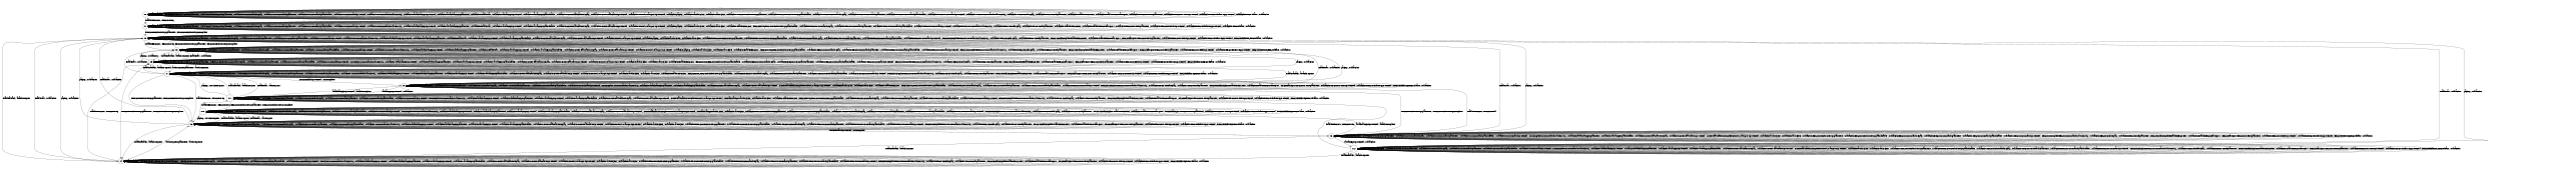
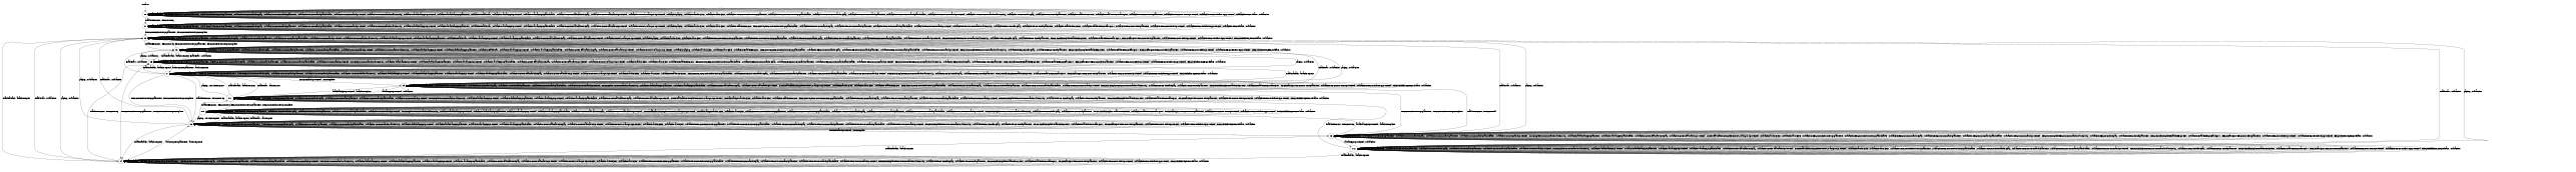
  digraph {
    node [shape=circle]
+   __start0 [shape=none]
    n2 [label=s0]
    n3 [label=s1]
    n4 [label=s2]
    n5 [label=s3]
    n6 [label=s4]
    n7 [label=s5]
    n8 [label=s6]
    n9 [label=s7]
    n10 [label=s8]
    n11 [label=s9]
    n12 [label=s10]
    n13 [label=s12]
    n14 [label=s11]
+   __start0 -> n2
    n2 -> n2 [label="enable_attach / null_action"]
    n2 -> n2 [label="identity_request_plain_text / null_action"]
    n2 -> n2 [label="auth_request_plain_text / null_action"]
    n2 -> n2 [label="sm_command_replay / null_action"]
    n2 -> n2 [label="sm_command_plain_text / null_action"]
    n2 -> n2 [label="sm_command_plain_header / null_action"]
    n2 -> n2 [label="sm_command_protected / null_action"]
    n2 -> n2 [label="sm_command_null_security / null_action"]
    n2 -> n2 [label="attach_accept_protected / null_action"]
    n2 -> n2 [label="attach_accept_plain_text / null_action"]
    n2 -> n2 [label="enable_tau / null_action"]
    n2 -> n2 [label="tau_accept_protected / null_action"]
    n2 -> n2 [label="tau_accept_plain_header / null_action"]
    n2 -> n2 [label="GUTI_reallocation_replay / null_action"]
    n2 -> n2 [label="GUTI_reallocation_protected / null_action"]
    n2 -> n2 [label="DL_NAS_transport_protected / null_action"]
    n2 -> n2 [label="paging / null_action"]
    n2 -> n2 [label="auth_reject / null_action"]
    n2 -> n2 [label="tau_reject / null_action"]
    n2 -> n2 [label="RRC_connection_setup_plain_text / null_action"]
    n2 -> n2 [label="RRC_connection_setup_plain_header / null_action"]
    n2 -> n2 [label="RRC_sm_command_replay / null_action"]
    n2 -> n2 [label="RRC_sm_command_plain_text / null_action"]
    n2 -> n2 [label="RRC_sm_command_plain_header / null_action"]
    n2 -> n2 [label="RRC_sm_command_protected / null_action"]
    n2 -> n2 [label="RRC_sm_command_null_security / null_action"]
    n2 -> n2 [label="RRC_reconf_replay / null_action"]
    n2 -> n2 [label="RRC_reconf_plain_text / null_action"]
    n2 -> n2 [label="enable_RRC_reest / null_action"]
    n2 -> n2 [label="enable_RRC_mea_report / null_action"]
    n2 -> n2 [label="RRC_con_reest_plain_text / null_action"]
    n2 -> n2 [label="RRC_con_reeest_protected / null_action"]
    n2 -> n2 [label="RRC_ue_info_req_protected / null_action"]
    n2 -> n2 [label="RRC_release / null_action"]
    n2 -> n3 [label="enable_RRC_con / RRC_con_req"]
    n3 -> n3 [label="enable_attach / null_action"]
    n3 -> n3 [label="identity_request_plain_text / null_action"]
    n3 -> n3 [label="auth_request_plain_text / null_action"]
    n3 -> n3 [label="sm_command_replay / null_action"]
    n3 -> n3 [label="sm_command_plain_text / null_action"]
    n3 -> n3 [label="sm_command_plain_header / null_action"]
    n3 -> n3 [label="sm_command_protected / null_action"]
    n3 -> n3 [label="sm_command_null_security / null_action"]
    n3 -> n3 [label="attach_accept_protected / null_action"]
    n3 -> n3 [label="attach_accept_plain_text / null_action"]
    n3 -> n3 [label="enable_tau / null_action"]
    n3 -> n3 [label="tau_accept_protected / null_action"]
    n3 -> n3 [label="tau_accept_plain_header / null_action"]
    n3 -> n3 [label="GUTI_reallocation_replay / null_action"]
    n3 -> n3 [label="GUTI_reallocation_protected / null_action"]
    n3 -> n3 [label="DL_NAS_transport_protected / null_action"]
    n3 -> n3 [label="paging / null_action"]
    n3 -> n3 [label="auth_reject / null_action"]
    n3 -> n3 [label="tau_reject / null_action"]
    n3 -> n3 [label="enable_RRC_con / RRC_con_req"]
    n3 -> n3 [label="RRC_connection_setup_plain_header / null_action"]
    n3 -> n3 [label="RRC_sm_command_replay / null_action"]
    n3 -> n3 [label="RRC_sm_command_plain_text / null_action"]
    n3 -> n3 [label="RRC_sm_command_plain_header / null_action"]
    n3 -> n3 [label="RRC_sm_command_protected / null_action"]
    n3 -> n3 [label="RRC_sm_command_null_security / null_action"]
    n3 -> n3 [label="RRC_reconf_replay / null_action"]
    n3 -> n3 [label="RRC_reconf_plain_text / null_action"]
    n3 -> n3 [label="enable_RRC_reest / null_action"]
    n3 -> n3 [label="enable_RRC_mea_report / null_action"]
    n3 -> n3 [label="RRC_con_reest_plain_text / null_action"]
    n3 -> n3 [label="RRC_con_reeest_protected / null_action"]
    n3 -> n3 [label="RRC_ue_info_req_protected / null_action"]
    n3 -> n3 [label="RRC_release / null_action"]
    n3 -> n4 [label="RRC_connection_setup_plain_text / RRC_connection_setup_complete"]
    n4 -> n4 [label="identity_request_plain_text / null_action"]
    n4 -> n4 [label="auth_request_plain_text / null_action"]
    n4 -> n4 [label="sm_command_replay / null_action"]
    n4 -> n4 [label="sm_command_plain_text / null_action"]
    n4 -> n4 [label="sm_command_plain_header / null_action"]
    n4 -> n4 [label="sm_command_protected / null_action"]
    n4 -> n4 [label="sm_command_null_security / null_action"]
    n4 -> n4 [label="attach_accept_protected / null_action"]
    n4 -> n4 [label="attach_accept_plain_text / null_action"]
    n4 -> n4 [label="enable_tau / null_action"]
    n4 -> n4 [label="tau_accept_protected / null_action"]
    n4 -> n4 [label="tau_accept_plain_header / null_action"]
    n4 -> n4 [label="GUTI_reallocation_replay / null_action"]
    n4 -> n4 [label="GUTI_reallocation_protected / null_action"]
    n4 -> n4 [label="DL_NAS_transport_protected / null_action"]
    n4 -> n4 [label="paging / null_action"]
    n4 -> n4 [label="auth_reject / null_action"]
    n4 -> n4 [label="tau_reject / null_action"]
    n4 -> n4 [label="RRC_connection_setup_plain_text / null_action"]
    n4 -> n4 [label="RRC_connection_setup_plain_header / null_action"]
    n4 -> n4 [label="RRC_sm_command_replay / null_action"]
    n4 -> n4 [label="RRC_sm_command_plain_text / null_action"]
    n4 -> n4 [label="RRC_sm_command_plain_header / null_action"]
    n4 -> n4 [label="RRC_sm_command_protected / RRC_sm_complete"]
    n4 -> n4 [label="RRC_sm_command_null_security / null_action"]
    n4 -> n4 [label="RRC_reconf_replay / null_action"]
    n4 -> n4 [label="RRC_reconf_plain_text / RRC_reconf_complete"]
    n4 -> n4 [label="enable_RRC_reest / null_action"]
    n4 -> n4 [label="enable_RRC_mea_report / RRC_mea_report"]
    n4 -> n4 [label="RRC_con_reest_plain_text / null_action"]
    n4 -> n4 [label="RRC_con_reeest_protected / null_action"]
    n4 -> n4 [label="RRC_ue_info_req_protected / RRC_ue_info_req"]
    n4 -> n4 [label="RRC_release / null_action"]
    n4 -> n5 [label="enable_RRC_con / RRC_con_req"]
    n4 -> n6 [label="enable_attach / attach_request"]
    n5 -> n4 [label="RRC_connection_setup_plain_text / RRC_connection_setup_complete"]
    n5 -> n5 [label="identity_request_plain_text / null_action"]
    n5 -> n5 [label="auth_request_plain_text / null_action"]
    n5 -> n5 [label="sm_command_replay / null_action"]
    n5 -> n5 [label="sm_command_plain_text / null_action"]
    n5 -> n5 [label="sm_command_plain_header / null_action"]
    n5 -> n5 [label="sm_command_protected / null_action"]
    n5 -> n5 [label="sm_command_null_security / null_action"]
    n5 -> n5 [label="attach_accept_protected / null_action"]
    n5 -> n5 [label="attach_accept_plain_text / null_action"]
    n5 -> n5 [label="enable_tau / null_action"]
    n5 -> n5 [label="tau_accept_protected / null_action"]
    n5 -> n5 [label="tau_accept_plain_header / null_action"]
    n5 -> n5 [label="GUTI_reallocation_replay / null_action"]
    n5 -> n5 [label="GUTI_reallocation_protected / null_action"]
    n5 -> n5 [label="DL_NAS_transport_protected / null_action"]
    n5 -> n5 [label="paging / null_action"]
    n5 -> n5 [label="auth_reject / null_action"]
    n5 -> n5 [label="tau_reject / null_action"]
    n5 -> n5 [label="enable_RRC_con / RRC_con_req"]
    n5 -> n5 [label="RRC_connection_setup_plain_header / null_action"]
    n5 -> n5 [label="RRC_sm_command_replay / null_action"]
    n5 -> n5 [label="RRC_sm_command_plain_text / null_action"]
    n5 -> n5 [label="RRC_sm_command_plain_header / null_action"]
    n5 -> n5 [label="RRC_sm_command_protected / RRC_sm_complete"]
    n5 -> n5 [label="RRC_sm_command_null_security / null_action"]
    n5 -> n5 [label="RRC_reconf_replay / null_action"]
    n5 -> n5 [label="RRC_reconf_plain_text / RRC_reconf_complete"]
    n5 -> n5 [label="enable_RRC_reest / null_action"]
    n5 -> n5 [label="enable_RRC_mea_report / RRC_mea_report"]
    n5 -> n5 [label="RRC_con_reest_plain_text / null_action"]
    n5 -> n5 [label="RRC_con_reeest_protected / null_action"]
    n5 -> n5 [label="RRC_ue_info_req_protected / RRC_ue_info_req"]
    n5 -> n5 [label="RRC_release / null_action"]
    n5 -> n7 [label="enable_attach / attach_request"]
    n6 -> n4 [label="enable_tau / null_action"]
    n6 -> n4 [label="paging / null_action"]
    n6 -> n6 [label="enable_attach / attach_request"]
    n6 -> n6 [label="identity_request_plain_text / identity_response"]
    n6 -> n6 [label="sm_command_replay / null_action"]
    n6 -> n6 [label="sm_command_plain_text / null_action"]
    n6 -> n6 [label="sm_command_plain_header / null_action"]
    n6 -> n6 [label="sm_command_protected / sm_reject"]
    n6 -> n6 [label="sm_command_null_security / null_action"]
    n6 -> n6 [label="attach_accept_protected / null_action"]
    n6 -> n6 [label="attach_accept_plain_text / null_action"]
    n6 -> n6 [label="tau_accept_protected / null_action"]
    n6 -> n6 [label="tau_accept_plain_header / null_action"]
    n6 -> n6 [label="GUTI_reallocation_replay / null_action"]
    n6 -> n6 [label="GUTI_reallocation_protected / null_action"]
    n6 -> n6 [label="DL_NAS_transport_protected / null_action"]
    n6 -> n6 [label="auth_reject / null_action"]
    n6 -> n6 [label="tau_reject / null_action"]
    n6 -> n6 [label="RRC_connection_setup_plain_text / null_action"]
    n6 -> n6 [label="RRC_connection_setup_plain_header / null_action"]
    n6 -> n6 [label="RRC_sm_command_replay / null_action"]
    n6 -> n6 [label="RRC_sm_command_plain_text / null_action"]
    n6 -> n6 [label="RRC_sm_command_plain_header / null_action"]
    n6 -> n6 [label="RRC_sm_command_protected / RRC_sm_complete"]
    n6 -> n6 [label="RRC_sm_command_null_security / null_action"]
    n6 -> n6 [label="RRC_reconf_replay / null_action"]
    n6 -> n6 [label="RRC_reconf_plain_text / RRC_reconf_complete"]
    n6 -> n6 [label="enable_RRC_reest / null_action"]
    n6 -> n6 [label="enable_RRC_mea_report / RRC_mea_report"]
    n6 -> n6 [label="RRC_con_reest_plain_text / null_action"]
    n6 -> n6 [label="RRC_con_reeest_protected / null_action"]
    n6 -> n6 [label="RRC_ue_info_req_protected / RRC_ue_info_req"]
    n6 -> n6 [label="RRC_release / null_action"]
    n6 -> n7 [label="enable_RRC_con / RRC_con_req"]
    n6 -> n8 [label="auth_request_plain_text / auth_response"]
    n7 -> n5 [label="enable_tau / null_action"]
    n7 -> n5 [label="paging / null_action"]
    n7 -> n6 [label="RRC_connection_setup_plain_text / RRC_connection_setup_complete"]
    n7 -> n7 [label="enable_attach / attach_request"]
    n7 -> n7 [label="identity_request_plain_text / identity_response"]
    n7 -> n7 [label="sm_command_replay / null_action"]
    n7 -> n7 [label="sm_command_plain_text / null_action"]
    n7 -> n7 [label="sm_command_plain_header / null_action"]
    n7 -> n7 [label="sm_command_protected / sm_reject"]
    n7 -> n7 [label="sm_command_null_security / null_action"]
    n7 -> n7 [label="attach_accept_protected / null_action"]
    n7 -> n7 [label="attach_accept_plain_text / null_action"]
    n7 -> n7 [label="tau_accept_protected / null_action"]
    n7 -> n7 [label="tau_accept_plain_header / null_action"]
    n7 -> n7 [label="GUTI_reallocation_replay / null_action"]
    n7 -> n7 [label="GUTI_reallocation_protected / null_action"]
    n7 -> n7 [label="DL_NAS_transport_protected / null_action"]
    n7 -> n7 [label="auth_reject / null_action"]
    n7 -> n7 [label="tau_reject / null_action"]
    n7 -> n7 [label="enable_RRC_con / RRC_con_req"]
    n7 -> n7 [label="RRC_connection_setup_plain_header / null_action"]
    n7 -> n7 [label="RRC_sm_command_replay / null_action"]
    n7 -> n7 [label="RRC_sm_command_plain_text / null_action"]
    n7 -> n7 [label="RRC_sm_command_plain_header / null_action"]
    n7 -> n7 [label="RRC_sm_command_protected / RRC_sm_complete"]
    n7 -> n7 [label="RRC_sm_command_null_security / null_action"]
    n7 -> n7 [label="RRC_reconf_replay / null_action"]
    n7 -> n7 [label="RRC_reconf_plain_text / RRC_reconf_complete"]
    n7 -> n7 [label="enable_RRC_reest / null_action"]
    n7 -> n7 [label="enable_RRC_mea_report / RRC_mea_report"]
    n7 -> n7 [label="RRC_con_reest_plain_text / null_action"]
    n7 -> n7 [label="RRC_con_reeest_protected / null_action"]
    n7 -> n7 [label="RRC_ue_info_req_protected / RRC_ue_info_req"]
    n7 -> n7 [label="RRC_release / null_action"]
    n7 -> n9 [label="auth_request_plain_text / auth_response"]
    n8 -> n4 [label="enable_tau / null_action"]
    n8 -> n4 [label="paging / null_action"]
    n8 -> n6 [label="enable_attach / attach_request"]
    n8 -> n8 [label="identity_request_plain_text / identity_response"]
    n8 -> n8 [label="auth_request_plain_text / auth_response"]
    n8 -> n8 [label="sm_command_replay / null_action"]
    n8 -> n8 [label="sm_command_plain_text / null_action"]
    n8 -> n8 [label="sm_command_plain_header / null_action"]
    n8 -> n8 [label="sm_command_null_security / null_action"]
    n8 -> n8 [label="attach_accept_protected / null_action"]
    n8 -> n8 [label="attach_accept_plain_text / null_action"]
    n8 -> n8 [label="tau_accept_protected / null_action"]
    n8 -> n8 [label="tau_accept_plain_header / null_action"]
    n8 -> n8 [label="GUTI_reallocation_replay / null_action"]
    n8 -> n8 [label="GUTI_reallocation_protected / null_action"]
    n8 -> n8 [label="DL_NAS_transport_protected / null_action"]
    n8 -> n8 [label="auth_reject / null_action"]
    n8 -> n8 [label="tau_reject / null_action"]
    n8 -> n8 [label="RRC_connection_setup_plain_text / null_action"]
    n8 -> n8 [label="RRC_connection_setup_plain_header / null_action"]
    n8 -> n8 [label="RRC_sm_command_replay / null_action"]
    n8 -> n8 [label="RRC_sm_command_plain_text / null_action"]
    n8 -> n8 [label="RRC_sm_command_plain_header / null_action"]
    n8 -> n8 [label="RRC_sm_command_protected / RRC_sm_complete"]
    n8 -> n8 [label="RRC_sm_command_null_security / null_action"]
    n8 -> n8 [label="RRC_reconf_replay / null_action"]
    n8 -> n8 [label="RRC_reconf_plain_text / RRC_reconf_complete"]
    n8 -> n8 [label="enable_RRC_reest / null_action"]
    n8 -> n8 [label="enable_RRC_mea_report / RRC_mea_report"]
    n8 -> n8 [label="RRC_con_reest_plain_text / null_action"]
    n8 -> n8 [label="RRC_con_reeest_protected / null_action"]
    n8 -> n8 [label="RRC_ue_info_req_protected / RRC_ue_info_req"]
    n8 -> n8 [label="RRC_release / null_action"]
    n8 -> n9 [label="enable_RRC_con / RRC_con_req"]
    n8 -> n10 [label="sm_command_protected / sm_complete"]
    n9 -> n5 [label="enable_tau / null_action"]
    n9 -> n5 [label="paging / null_action"]
    n9 -> n7 [label="enable_attach / attach_request"]
    n9 -> n8 [label="RRC_connection_setup_plain_text / RRC_connection_setup_complete"]
    n9 -> n9 [label="identity_request_plain_text / identity_response"]
    n9 -> n9 [label="auth_request_plain_text / auth_response"]
    n9 -> n9 [label="sm_command_replay / null_action"]
    n9 -> n9 [label="sm_command_plain_text / null_action"]
    n9 -> n9 [label="sm_command_plain_header / null_action"]
    n9 -> n9 [label="sm_command_null_security / null_action"]
    n9 -> n9 [label="attach_accept_protected / null_action"]
    n9 -> n9 [label="attach_accept_plain_text / null_action"]
    n9 -> n9 [label="tau_accept_protected / null_action"]
    n9 -> n9 [label="tau_accept_plain_header / null_action"]
    n9 -> n9 [label="GUTI_reallocation_replay / null_action"]
    n9 -> n9 [label="GUTI_reallocation_protected / null_action"]
    n9 -> n9 [label="DL_NAS_transport_protected / null_action"]
    n9 -> n9 [label="auth_reject / null_action"]
    n9 -> n9 [label="tau_reject / null_action"]
    n9 -> n9 [label="enable_RRC_con / RRC_con_req"]
    n9 -> n9 [label="RRC_connection_setup_plain_header / null_action"]
    n9 -> n9 [label="RRC_sm_command_replay / null_action"]
    n9 -> n9 [label="RRC_sm_command_plain_text / null_action"]
    n9 -> n9 [label="RRC_sm_command_plain_header / null_action"]
    n9 -> n9 [label="RRC_sm_command_protected / RRC_sm_complete"]
    n9 -> n9 [label="RRC_sm_command_null_security / null_action"]
    n9 -> n9 [label="RRC_reconf_replay / null_action"]
    n9 -> n9 [label="RRC_reconf_plain_text / RRC_reconf_complete"]
    n9 -> n9 [label="enable_RRC_reest / null_action"]
    n9 -> n9 [label="enable_RRC_mea_report / RRC_mea_report"]
    n9 -> n9 [label="RRC_con_reest_plain_text / null_action"]
    n9 -> n9 [label="RRC_con_reeest_protected / null_action"]
    n9 -> n9 [label="RRC_ue_info_req_protected / RRC_ue_info_req"]
    n9 -> n9 [label="RRC_release / null_action"]
    n9 -> n11 [label="sm_command_protected / sm_complete"]
    n10 -> n4 [label="enable_tau / null_action"]
    n10 -> n4 [label="paging / null_action"]
    n10 -> n6 [label="enable_attach / attach_request"]
    n10 -> n10 [label="identity_request_plain_text / null_action"]
    n10 -> n10 [label="auth_request_plain_text / null_action"]
    n10 -> n10 [label="sm_command_replay / null_action"]
    n10 -> n10 [label="sm_command_plain_text / null_action"]
    n10 -> n10 [label="sm_command_plain_header / null_action"]
    n10 -> n10 [label="sm_command_protected / sm_complete"]
    n10 -> n10 [label="sm_command_null_security / null_action"]
    n10 -> n10 [label="attach_accept_plain_text / null_action"]
    n10 -> n10 [label="tau_accept_plain_header / null_action"]
    n10 -> n10 [label="GUTI_reallocation_replay / null_action"]
    n10 -> n10 [label="GUTI_reallocation_protected / GUTI_reallocation_complete"]
    n10 -> n10 [label="DL_NAS_transport_protected / null_action"]
    n10 -> n10 [label="auth_reject / null_action"]
    n10 -> n10 [label="tau_reject / null_action"]
    n10 -> n10 [label="RRC_connection_setup_plain_text / null_action"]
    n10 -> n10 [label="RRC_connection_setup_plain_header / null_action"]
    n10 -> n10 [label="RRC_sm_command_replay / null_action"]
    n10 -> n10 [label="RRC_sm_command_plain_text / null_action"]
    n10 -> n10 [label="RRC_sm_command_plain_header / null_action"]
    n10 -> n10 [label="RRC_sm_command_protected / RRC_sm_complete"]
    n10 -> n10 [label="RRC_sm_command_null_security / null_action"]
    n10 -> n10 [label="RRC_reconf_replay / null_action"]
    n10 -> n10 [label="RRC_reconf_plain_text / RRC_reconf_complete"]
    n10 -> n10 [label="enable_RRC_reest / null_action"]
    n10 -> n10 [label="enable_RRC_mea_report / RRC_mea_report"]
    n10 -> n10 [label="RRC_con_reest_plain_text / null_action"]
    n10 -> n10 [label="RRC_con_reeest_protected / null_action"]
    n10 -> n10 [label="RRC_ue_info_req_protected / RRC_ue_info_req"]
    n10 -> n10 [label="RRC_release / null_action"]
    n10 -> n11 [label="enable_RRC_con / RRC_con_null"]
    n10 -> n12 [label="attach_accept_protected / attach_complete"]
    n10 -> n13 [label="tau_accept_protected / null_action"]
    n11 -> n5 [label="enable_tau / null_action"]
    n11 -> n5 [label="paging / null_action"]
    n11 -> n7 [label="enable_attach / attach_request"]
    n11 -> n10 [label="RRC_connection_setup_plain_text / RRC_connection_setup_complete"]
    n11 -> n11 [label="identity_request_plain_text / null_action"]
    n11 -> n11 [label="auth_request_plain_text / null_action"]
    n11 -> n11 [label="sm_command_replay / null_action"]
    n11 -> n11 [label="sm_command_plain_text / null_action"]
    n11 -> n11 [label="sm_command_plain_header / null_action"]
    n11 -> n11 [label="sm_command_protected / sm_complete"]
    n11 -> n11 [label="sm_command_null_security / null_action"]
    n11 -> n11 [label="attach_accept_plain_text / null_action"]
    n11 -> n11 [label="tau_accept_plain_header / null_action"]
    n11 -> n11 [label="GUTI_reallocation_replay / null_action"]
    n11 -> n11 [label="GUTI_reallocation_protected / GUTI_reallocation_complete"]
    n11 -> n11 [label="DL_NAS_transport_protected / null_action"]
    n11 -> n11 [label="auth_reject / null_action"]
    n11 -> n11 [label="tau_reject / null_action"]
    n11 -> n11 [label="enable_RRC_con / RRC_con_req"]
    n11 -> n11 [label="RRC_connection_setup_plain_header / null_action"]
    n11 -> n11 [label="RRC_sm_command_replay / null_action"]
    n11 -> n11 [label="RRC_sm_command_plain_text / null_action"]
    n11 -> n11 [label="RRC_sm_command_plain_header / null_action"]
    n11 -> n11 [label="RRC_sm_command_protected / RRC_sm_complete"]
    n11 -> n11 [label="RRC_sm_command_null_security / null_action"]
    n11 -> n11 [label="RRC_reconf_replay / null_action"]
    n11 -> n11 [label="RRC_reconf_plain_text / RRC_reconf_complete"]
    n11 -> n11 [label="enable_RRC_reest / null_action"]
    n11 -> n11 [label="enable_RRC_mea_report / RRC_mea_report"]
    n11 -> n11 [label="RRC_con_reest_plain_text / null_action"]
    n11 -> n11 [label="RRC_con_reeest_protected / null_action"]
    n11 -> n11 [label="RRC_ue_info_req_protected / RRC_ue_info_req"]
    n11 -> n11 [label="RRC_release / null_action"]
    n11 -> n14 [label="attach_accept_protected / attach_complete"]
    n11 -> n14 [label="tau_accept_protected / null_action"]
    n12 -> n8 [label="enable_attach / attach_request"]
    n12 -> n8 [label="enable_tau / tau_request"]
    n12 -> n8 [label="paging / service_request"]
    n12 -> n12 [label="identity_request_plain_text / null_action"]
    n12 -> n12 [label="auth_request_plain_text / null_action"]
    n12 -> n12 [label="sm_command_replay / null_action"]
    n12 -> n12 [label="sm_command_plain_text / null_action"]
    n12 -> n12 [label="sm_command_plain_header / null_action"]
    n12 -> n12 [label="sm_command_protected / sm_complete"]
    n12 -> n12 [label="sm_command_null_security / null_action"]
    n12 -> n12 [label="attach_accept_protected / null_action"]
    n12 -> n12 [label="attach_accept_plain_text / null_action"]
    n12 -> n12 [label="tau_accept_protected / null_action"]
    n12 -> n12 [label="tau_accept_plain_header / null_action"]
    n12 -> n12 [label="GUTI_reallocation_replay / null_action"]
    n12 -> n12 [label="GUTI_reallocation_protected / GUTI_reallocation_complete"]
    n12 -> n12 [label="DL_NAS_transport_protected / UL_nas_transport"]
    n12 -> n12 [label="auth_reject / null_action"]
    n12 -> n12 [label="tau_reject / null_action"]
    n12 -> n12 [label="RRC_connection_setup_plain_text / null_action"]
    n12 -> n12 [label="RRC_connection_setup_plain_header / null_action"]
    n12 -> n12 [label="RRC_sm_command_replay / null_action"]
    n12 -> n12 [label="RRC_sm_command_plain_text / null_action"]
    n12 -> n12 [label="RRC_sm_command_plain_header / null_action"]
    n12 -> n12 [label="RRC_sm_command_protected / RRC_sm_complete"]
    n12 -> n12 [label="RRC_sm_command_null_security / null_action"]
    n12 -> n12 [label="RRC_reconf_replay / null_action"]
    n12 -> n12 [label="RRC_reconf_plain_text / RRC_reconf_complete"]
    n12 -> n12 [label="enable_RRC_reest / null_action"]
    n12 -> n12 [label="enable_RRC_mea_report / RRC_mea_report"]
    n12 -> n12 [label="RRC_con_reest_plain_text / null_action"]
    n12 -> n12 [label="RRC_con_reeest_protected / null_action"]
    n12 -> n12 [label="RRC_ue_info_req_protected / RRC_ue_info_req"]
    n12 -> n12 [label="RRC_release / null_action"]
    n12 -> n14 [label="enable_RRC_con / RRC_con_req"]
    n13 -> n4 [label="enable_tau / null_action"]
    n13 -> n4 [label="paging / null_action"]
    n13 -> n6 [label="enable_attach / attach_request"]
    n13 -> n13 [label="identity_request_plain_text / null_action"]
    n13 -> n13 [label="auth_request_plain_text / null_action"]
    n13 -> n13 [label="sm_command_replay / null_action"]
    n13 -> n13 [label="sm_command_plain_text / null_action"]
    n13 -> n13 [label="sm_command_plain_header / null_action"]
    n13 -> n13 [label="sm_command_protected / sm_complete"]
    n13 -> n13 [label="sm_command_null_security / null_action"]
    n13 -> n13 [label="attach_accept_protected / null_action"]
    n13 -> n13 [label="attach_accept_plain_text / null_action"]
    n13 -> n13 [label="tau_accept_protected / null_action"]
    n13 -> n13 [label="tau_accept_plain_header / null_action"]
    n13 -> n13 [label="GUTI_reallocation_replay / null_action"]
    n13 -> n13 [label="GUTI_reallocation_protected / GUTI_reallocation_complete"]
    n13 -> n13 [label="DL_NAS_transport_protected / null_action"]
    n13 -> n13 [label="auth_reject / null_action"]
    n13 -> n13 [label="tau_reject / null_action"]
    n13 -> n13 [label="RRC_connection_setup_plain_text / null_action"]
    n13 -> n13 [label="RRC_connection_setup_plain_header / null_action"]
    n13 -> n13 [label="RRC_sm_command_replay / null_action"]
    n13 -> n13 [label="RRC_sm_command_plain_text / null_action"]
    n13 -> n13 [label="RRC_sm_command_plain_header / null_action"]
    n13 -> n13 [label="RRC_sm_command_protected / RRC_sm_complete"]
    n13 -> n13 [label="RRC_sm_command_null_security / null_action"]
    n13 -> n13 [label="RRC_reconf_replay / null_action"]
    n13 -> n13 [label="RRC_reconf_plain_text / RRC_reconf_complete"]
    n13 -> n13 [label="enable_RRC_reest / null_action"]
    n13 -> n13 [label="enable_RRC_mea_report / RRC_mea_report"]
    n13 -> n13 [label="RRC_con_reest_plain_text / null_action"]
    n13 -> n13 [label="RRC_con_reeest_protected / null_action"]
    n13 -> n13 [label="RRC_ue_info_req_protected / RRC_ue_info_req"]
    n13 -> n13 [label="RRC_release / null_action"]
    n13 -> n14 [label="enable_RRC_con / RRC_con_req"]
    n14 -> n9 [label="enable_attach / attach_request"]
    n14 -> n9 [label="enable_tau / tau_request"]
    n14 -> n9 [label="paging / service_request"]
    n14 -> n12 [label="RRC_connection_setup_plain_text / RRC_connection_setup_complete"]
    n14 -> n14 [label="identity_request_plain_text / null_action"]
    n14 -> n14 [label="auth_request_plain_text / null_action"]
    n14 -> n14 [label="sm_command_replay / null_action"]
    n14 -> n14 [label="sm_command_plain_text / null_action"]
    n14 -> n14 [label="sm_command_plain_header / null_action"]
    n14 -> n14 [label="sm_command_protected / sm_complete"]
    n14 -> n14 [label="sm_command_null_security / null_action"]
    n14 -> n14 [label="attach_accept_protected / null_action"]
    n14 -> n14 [label="attach_accept_plain_text / null_action"]
    n14 -> n14 [label="tau_accept_protected / null_action"]
    n14 -> n14 [label="tau_accept_plain_header / null_action"]
    n14 -> n14 [label="GUTI_reallocation_replay / null_action"]
    n14 -> n14 [label="GUTI_reallocation_protected / GUTI_reallocation_complete"]
    n14 -> n14 [label="DL_NAS_transport_protected / UL_nas_transport"]
    n14 -> n14 [label="auth_reject / null_action"]
    n14 -> n14 [label="tau_reject / null_action"]
    n14 -> n14 [label="enable_RRC_con / RRC_con_req"]
    n14 -> n14 [label="RRC_connection_setup_plain_header / null_action"]
    n14 -> n14 [label="RRC_sm_command_replay / null_action"]
    n14 -> n14 [label="RRC_sm_command_plain_text / null_action"]
    n14 -> n14 [label="RRC_sm_command_plain_header / null_action"]
    n14 -> n14 [label="RRC_sm_command_protected / RRC_sm_complete"]
    n14 -> n14 [label="RRC_sm_command_null_security / null_action"]
    n14 -> n14 [label="RRC_reconf_replay / null_action"]
    n14 -> n14 [label="RRC_reconf_plain_text / RRC_reconf_complete"]
    n14 -> n14 [label="enable_RRC_reest / null_action"]
    n14 -> n14 [label="enable_RRC_mea_report / RRC_mea_report"]
    n14 -> n14 [label="RRC_con_reest_plain_text / null_action"]
    n14 -> n14 [label="RRC_con_reeest_protected / null_action"]
    n14 -> n14 [label="RRC_ue_info_req_protected / RRC_ue_info_req"]
    n14 -> n14 [label="RRC_release / null_action"]
  }
